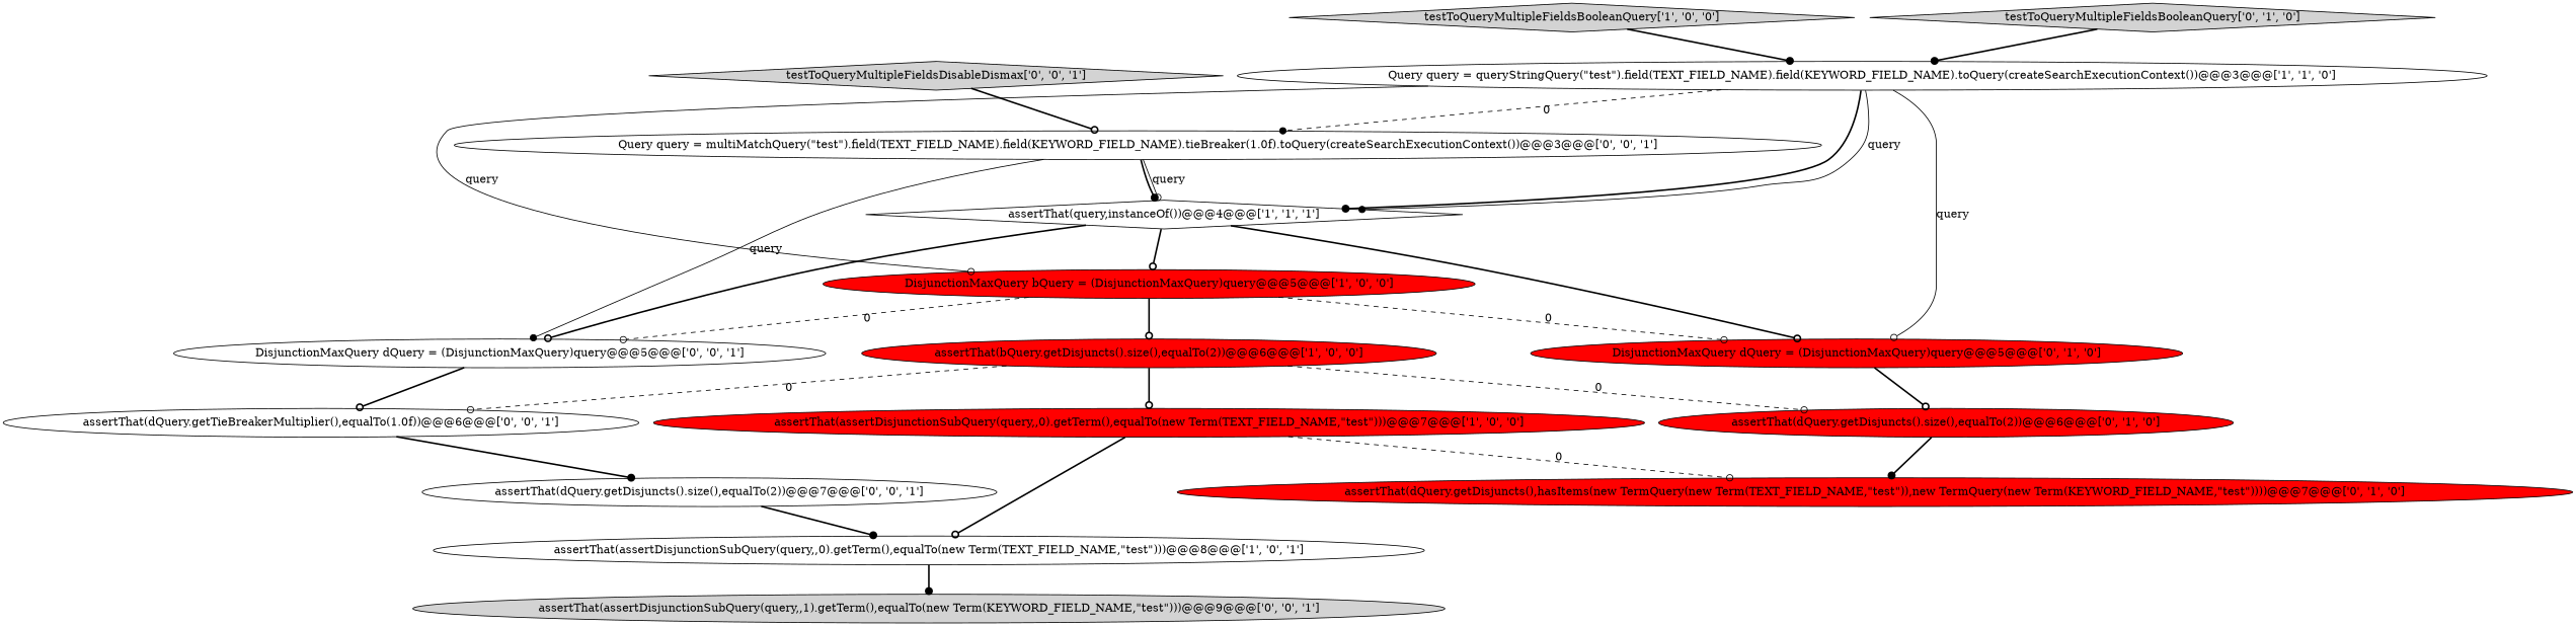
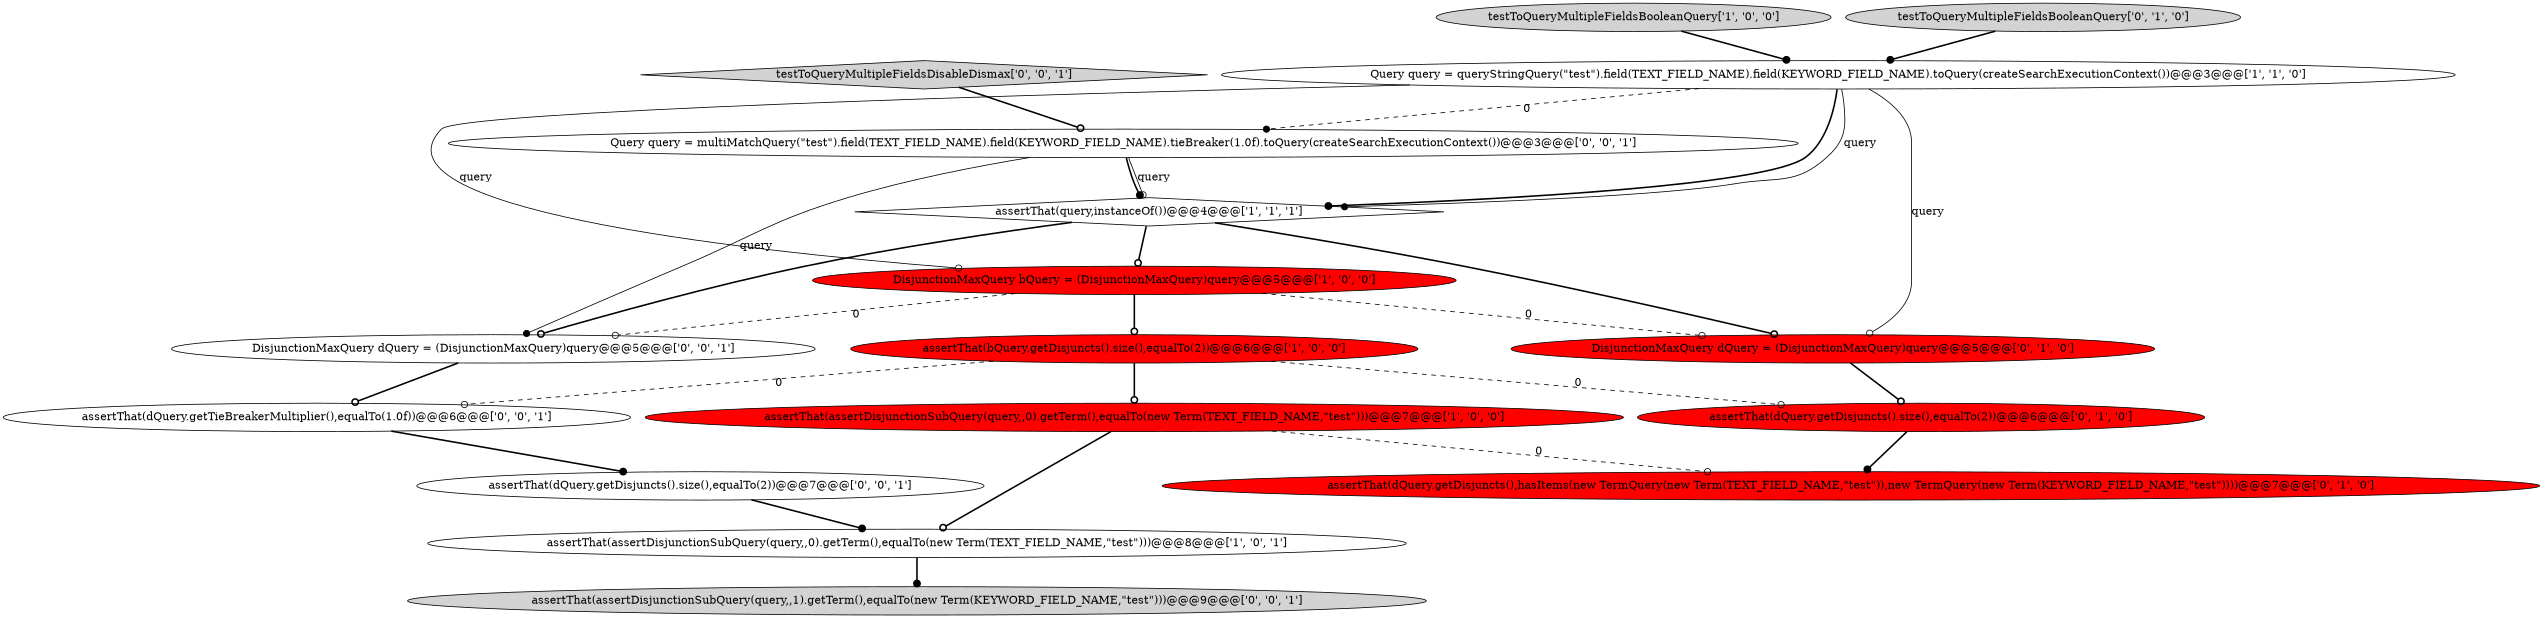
  digraph {
    node [fillcolor=white shape=ellipse style=filled]
    edge [arrowhead=odot style=bold]
    n1 [fillcolor=red label="DisjunctionMaxQuery bQuery = (DisjunctionMaxQuery)query@@@5@@@['1', '0', '0']"]
    n2 [fillcolor=red label="DisjunctionMaxQuery dQuery = (DisjunctionMaxQuery)query@@@5@@@['0', '1', '0']"]
    n3 [label="DisjunctionMaxQuery dQuery = (DisjunctionMaxQuery)query@@@5@@@['0', '0', '1']"]
    n4 [fillcolor=red label="assertThat(bQuery.getDisjuncts().size(),equalTo(2))@@@6@@@['1', '0', '0']"]
    n5 [fillcolor=red label="assertThat(dQuery.getDisjuncts().size(),equalTo(2))@@@6@@@['0', '1', '0']"]
    n6 [label="assertThat(dQuery.getTieBreakerMultiplier(),equalTo(1.0f))@@@6@@@['0', '0', '1']"]
    n7 [fillcolor=red label="assertThat(assertDisjunctionSubQuery(query,,0).getTerm(),equalTo(new Term(TEXT_FIELD_NAME,\"test\")))@@@7@@@['1', '0', '0']"]
    n8 [label="assertThat(query,instanceOf())@@@4@@@['1', '1', '1']" shape=diamond]
    n9 [label="Query query = queryStringQuery(\"test\").field(TEXT_FIELD_NAME).field(KEYWORD_FIELD_NAME).toQuery(createSearchExecutionContext())@@@3@@@['1', '1', '0']"]
    n10 [label="Query query = multiMatchQuery(\"test\").field(TEXT_FIELD_NAME).field(KEYWORD_FIELD_NAME).tieBreaker(1.0f).toQuery(createSearchExecutionContext())@@@3@@@['0', '0', '1']"]
    n11 [fillcolor=lightgray label="assertThat(assertDisjunctionSubQuery(query,,1).getTerm(),equalTo(new Term(KEYWORD_FIELD_NAME,\"test\")))@@@9@@@['0', '0', '1']"]
    n12 [fillcolor=red label="assertThat(dQuery.getDisjuncts(),hasItems(new TermQuery(new Term(TEXT_FIELD_NAME,\"test\")),new TermQuery(new Term(KEYWORD_FIELD_NAME,\"test\"))))@@@7@@@['0', '1', '0']"]
    n13 [label="assertThat(dQuery.getDisjuncts().size(),equalTo(2))@@@7@@@['0', '0', '1']"]
    n14 [label="assertThat(assertDisjunctionSubQuery(query,,0).getTerm(),equalTo(new Term(TEXT_FIELD_NAME,\"test\")))@@@8@@@['1', '0', '1']"]
-   n15 [fillcolor=lightgray label="testToQueryMultipleFieldsBooleanQuery['1', '0', '0']" shape=diamond]
-   n16 [fillcolor=lightgray label="testToQueryMultipleFieldsBooleanQuery['0', '1', '0']" shape=diamond]
+   n15 [fillcolor=lightgray label="testToQueryMultipleFieldsBooleanQuery['1', '0', '0']"]
+   n16 [fillcolor=lightgray label="testToQueryMultipleFieldsBooleanQuery['0', '1', '0']"]
    n17 [fillcolor=lightgray label="testToQueryMultipleFieldsDisableDismax['0', '0', '1']" shape=diamond]
    n1 -> n2 [label=0 style=dashed]
    n1 -> n3 [label=0 style=dashed]
    n1 -> n4
    n2 -> n5
    n3 -> n6
    n4 -> n5 [label=0 style=dashed]
    n4 -> n6 [label=0 style=dashed]
    n4 -> n7
    n5 -> n12 [arrowhead=dot]
    n6 -> n13 [arrowhead=dot]
    n7 -> n12 [label=0 style=dashed]
    n7 -> n14
    n8 -> n1
    n8 -> n2
    n8 -> n3
    n9 -> n1 [label=query style=solid]
    n9 -> n2 [label=query style=solid]
    n9 -> n8 [arrowhead=dot]
    n9 -> n8 [arrowhead=dot label=query style=solid]
    n9 -> n10 [arrowhead=dot label=0 style=dashed]
    n10 -> n3 [arrowhead=dot label=query style=solid]
    n10 -> n8 [arrowhead=dot]
    n10 -> n8 [label=query style=solid]
    n13 -> n14 [arrowhead=dot]
    n14 -> n11 [arrowhead=dot]
    n15 -> n9 [arrowhead=dot]
    n16 -> n9 [arrowhead=dot]
    n17 -> n10
  }
